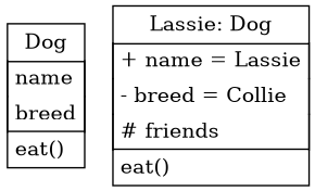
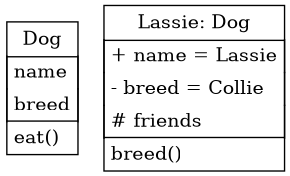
  graph {
    node [margin=0 shape=none]
    n1 [label=< <table cellspacing="-1" cellpadding="4">  <tr><td sides="b">Dog</td></tr>   <tr><td sides="lr" align="left">name</td></tr>  <tr><td sides="lr" align="left">breed</td></tr>   <tr><td sides="t" align="left">eat()</td></tr> </table> >]
-   n2 [label=< <table cellspacing="-1" cellpadding="4">  <tr><td sides="b">Lassie: Dog</td></tr>   <tr><td sides="lr" align="left">+ name = Lassie</td></tr>  <tr><td sides="lr" align="left">- breed = Collie</td></tr>  <tr><td sides="lr" align="left"># friends</td></tr>   <tr><td sides="t" align="left">eat()</td></tr> </table> >]
+   n2 [label=< <table cellspacing="-1" cellpadding="4">  <tr><td sides="b">Lassie: Dog</td></tr>   <tr><td sides="lr" align="left">+ name = Lassie</td></tr>  <tr><td sides="lr" align="left">- breed = Collie</td></tr>  <tr><td sides="lr" align="left"># friends</td></tr>   <tr><td sides="t" align="left">breed()</td></tr> </table> >]
  }
